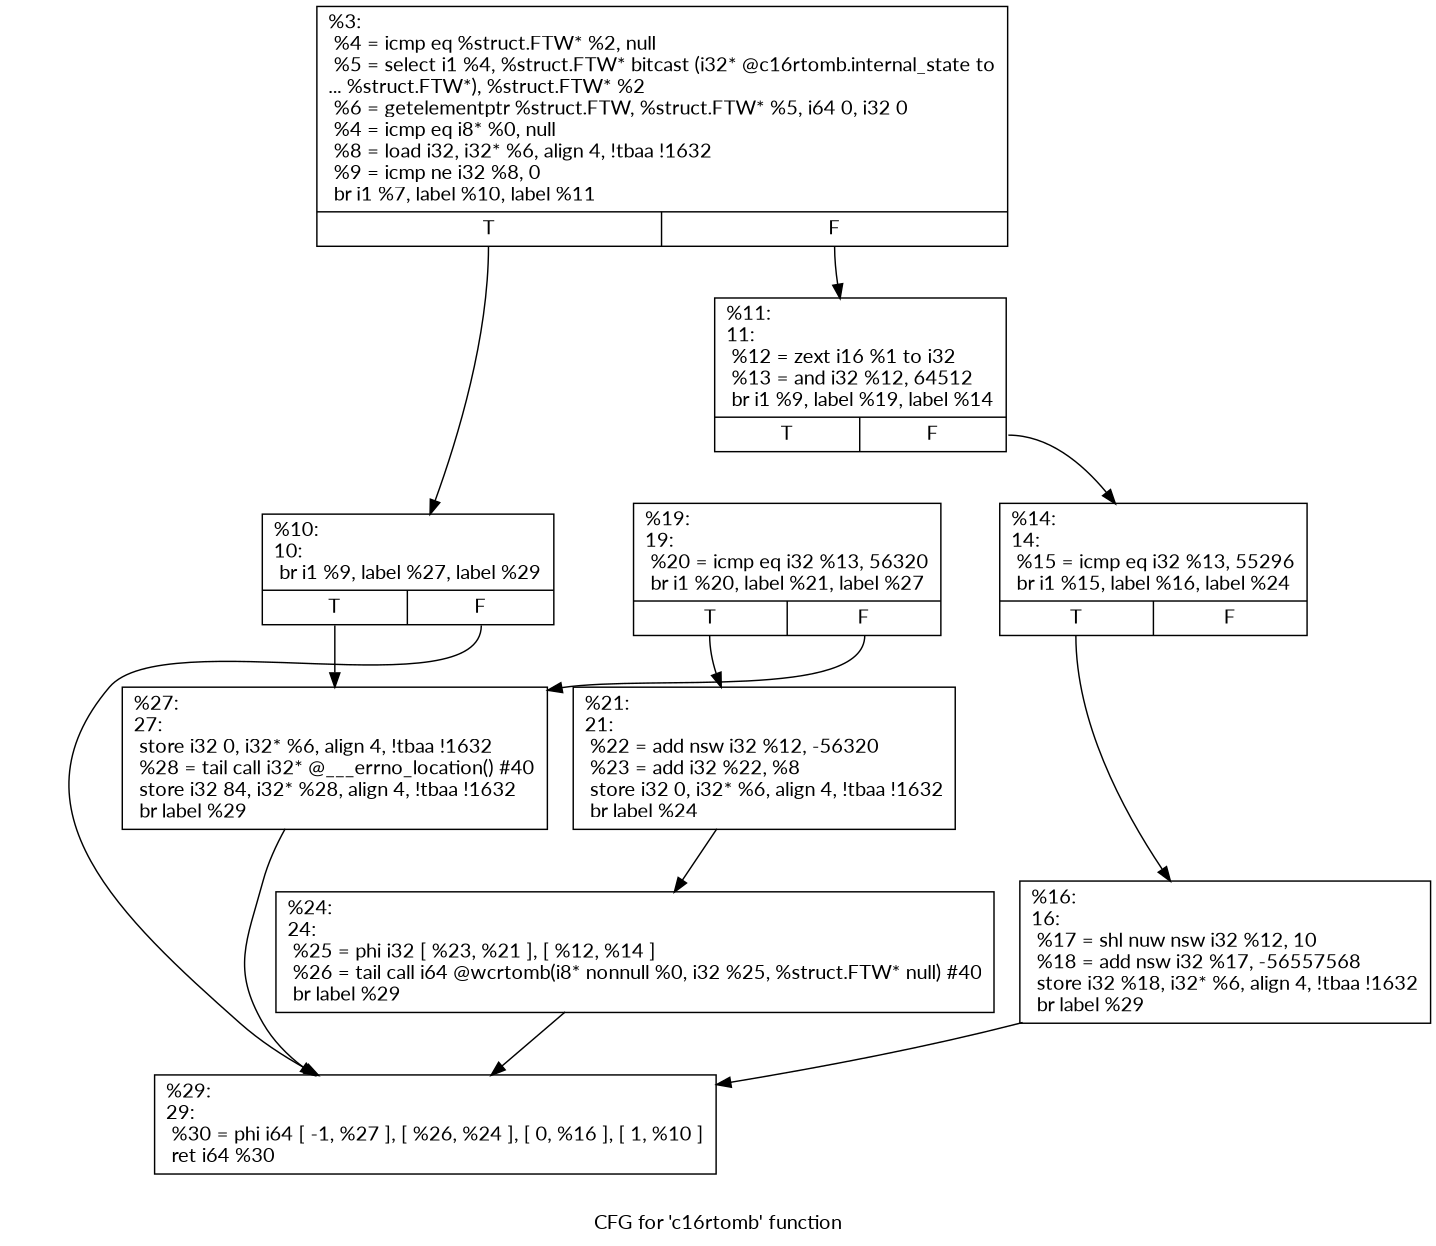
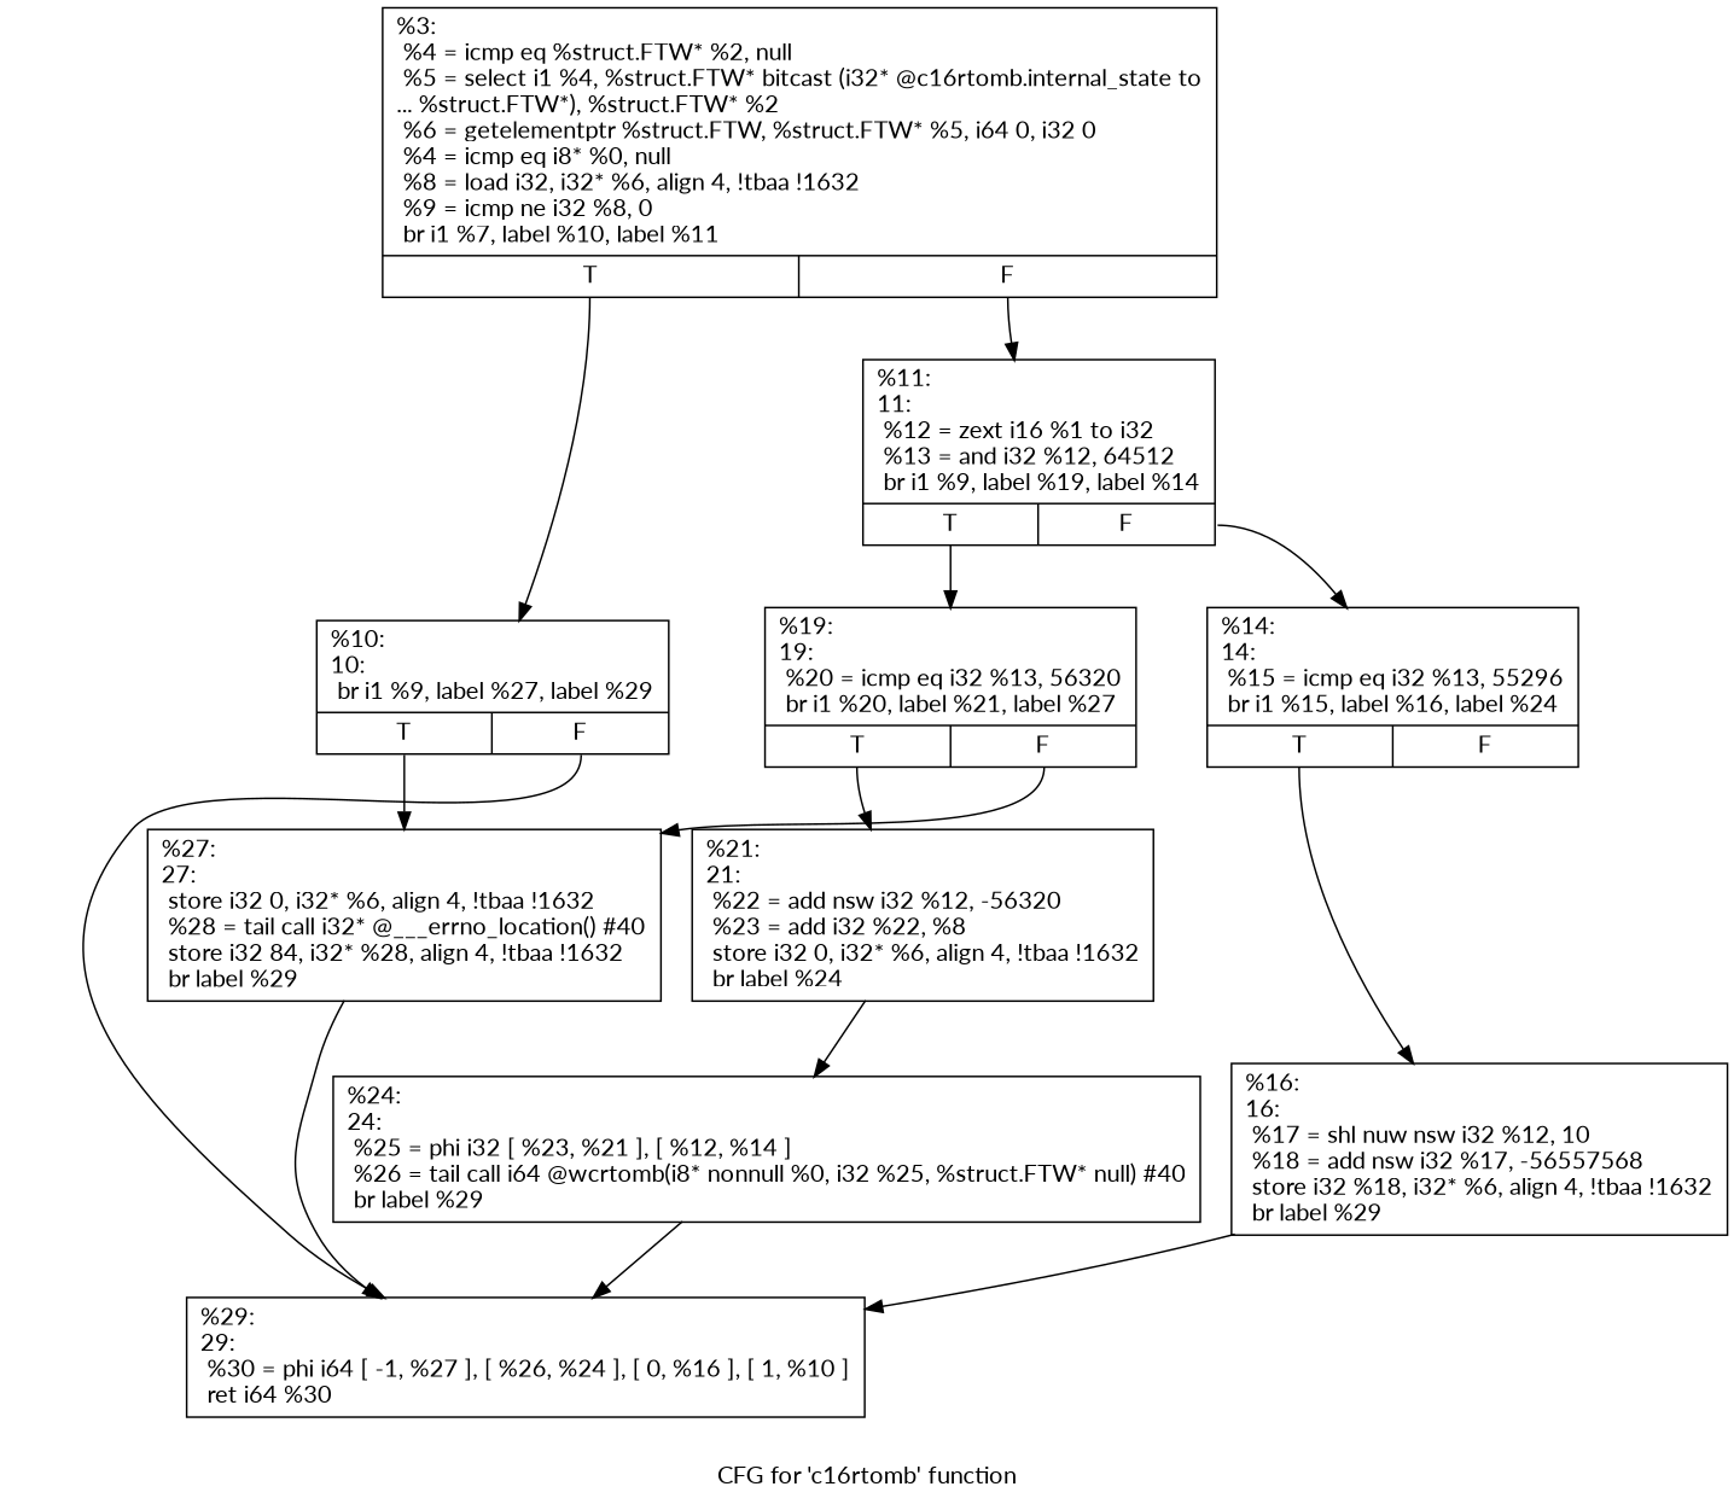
  digraph {
    fontname=Lato
    label="CFG for 'c16rtomb' function"
    node [fontname=Lato shape=record]
    edge [fontname=Lato tailport=s0]
    n1 [label="{%3:\l  %4 = icmp eq %struct.FTW* %2, null\l  %5 = select i1 %4, %struct.FTW* bitcast (i32* @c16rtomb.internal_state to\l... %struct.FTW*), %struct.FTW* %2\l  %6 = getelementptr %struct.FTW, %struct.FTW* %5, i64 0, i32 0\l  %4 = icmp eq i8* %0, null\l  %8 = load i32, i32* %6, align 4, !tbaa !1632\l  %9 = icmp ne i32 %8, 0\l  br i1 %7, label %10, label %11\l|{<s0>T|<s1>F}}"]
    n2 [label="{%10:\l10:                                               \l  br i1 %9, label %27, label %29\l|{<s0>T|<s1>F}}"]
    n3 [label="{%11:\l11:                                               \l  %12 = zext i16 %1 to i32\l  %13 = and i32 %12, 64512\l  br i1 %9, label %19, label %14\l|{<s0>T|<s1>F}}"]
    n4 [label="{%27:\l27:                                               \l  store i32 0, i32* %6, align 4, !tbaa !1632\l  %28 = tail call i32* @___errno_location() #40\l  store i32 84, i32* %28, align 4, !tbaa !1632\l  br label %29\l}"]
    n5 [label="{%29:\l29:                                               \l  %30 = phi i64 [ -1, %27 ], [ %26, %24 ], [ 0, %16 ], [ 1, %10 ]\l  ret i64 %30\l}"]
    n6 [label="{%19:\l19:                                               \l  %20 = icmp eq i32 %13, 56320\l  br i1 %20, label %21, label %27\l|{<s0>T|<s1>F}}"]
    n7 [label="{%14:\l14:                                               \l  %15 = icmp eq i32 %13, 55296\l  br i1 %15, label %16, label %24\l|{<s0>T|<s1>F}}"]
    n8 [label="{%21:\l21:                                               \l  %22 = add nsw i32 %12, -56320\l  %23 = add i32 %22, %8\l  store i32 0, i32* %6, align 4, !tbaa !1632\l  br label %24\l}"]
    n9 [label="{%16:\l16:                                               \l  %17 = shl nuw nsw i32 %12, 10\l  %18 = add nsw i32 %17, -56557568\l  store i32 %18, i32* %6, align 4, !tbaa !1632\l  br label %29\l}"]
    n10 [label="{%24:\l24:                                               \l  %25 = phi i32 [ %23, %21 ], [ %12, %14 ]\l  %26 = tail call i64 @wcrtomb(i8* nonnull %0, i32 %25, %struct.FTW* null) #40\l  br label %29\l}"]
    n1 -> n2
    n1 -> n3 [tailport=s1]
    n2 -> n4
    n2 -> n5 [tailport=s1]
+   n3 -> n6
    n3 -> n7 [tailport=s1]
    n4 -> n5
    n6 -> n4 [tailport=s1]
    n6 -> n8
    n7 -> n9
    n8 -> n10
    n9 -> n5
    n10 -> n5
  }
